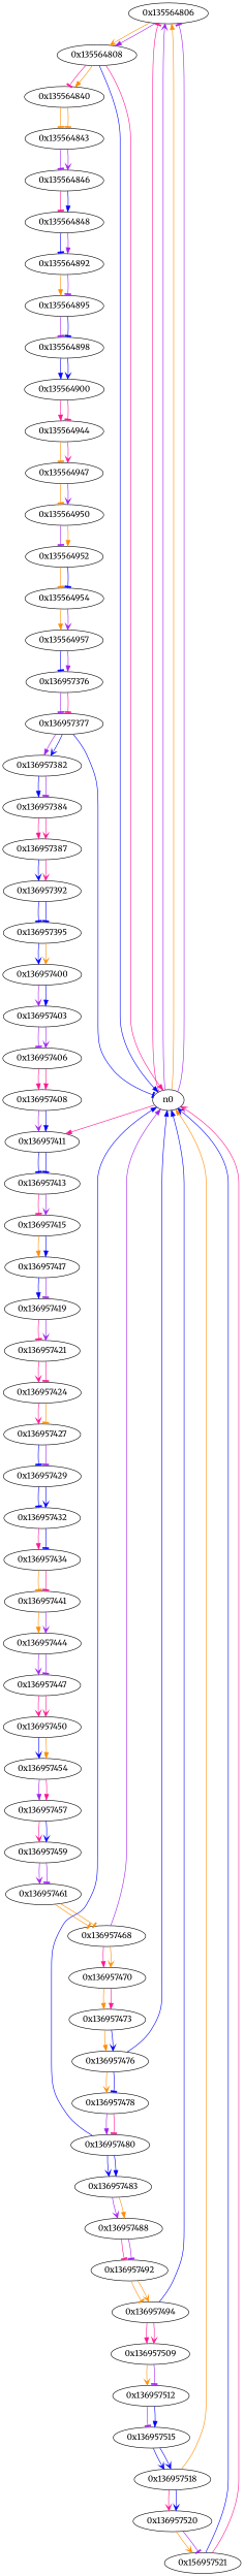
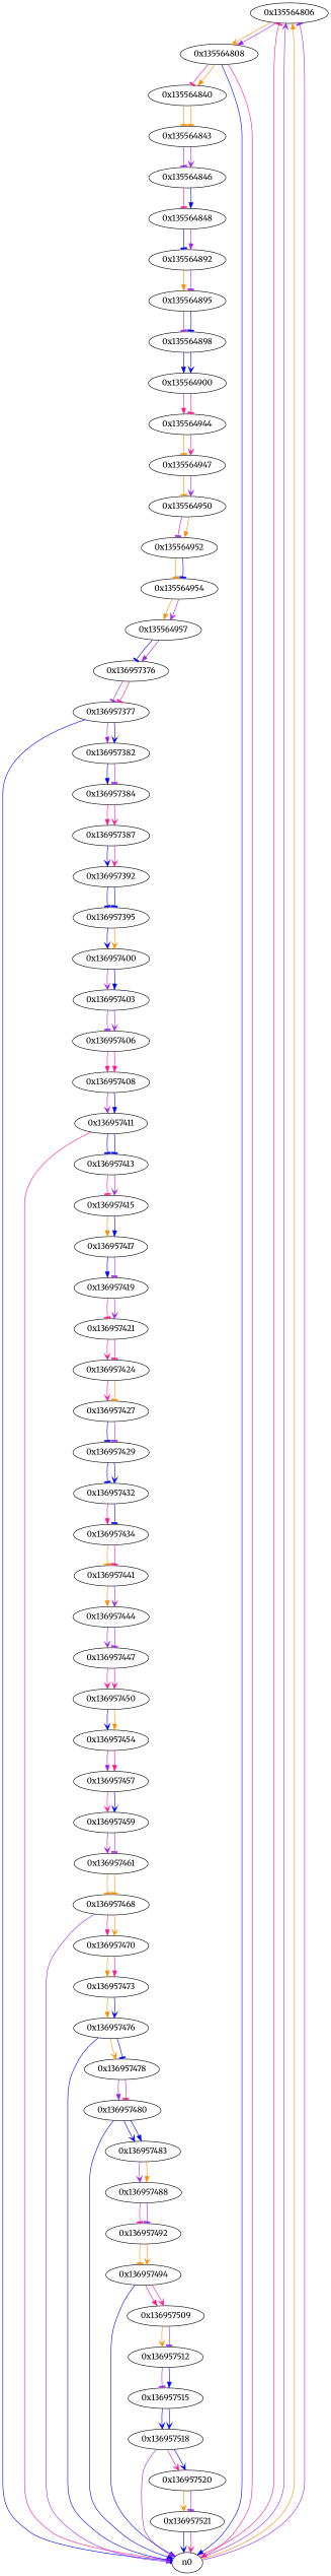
  digraph {
    fontname=Merriweather
    node [fontname=Merriweather]
    edge [arrowhead=tee color=blue fontname=Merriweather]
    n1 [label="0x135564806"]
    n2 [label="0x135564808"]
    n3 [label="0x135564840"]
    n0
    n4 [label="0x135564843"]
    n5 [label="0x135564846"]
    n6 [label="0x135564848"]
    n7 [label="0x135564892"]
    n8 [label="0x135564895"]
    n9 [label="0x135564898"]
    n10 [label="0x135564900"]
    n11 [label="0x135564944"]
    n12 [label="0x135564947"]
    n13 [label="0x135564950"]
    n14 [label="0x135564952"]
    n15 [label="0x135564954"]
    n16 [label="0x135564957"]
    n17 [label="0x136957376"]
    n18 [label="0x136957377"]
    n19 [label="0x136957382"]
    n20 [label="0x136957384"]
    n21 [label="0x136957387"]
    n22 [label="0x136957392"]
    n23 [label="0x136957395"]
    n24 [label="0x136957400"]
    n25 [label="0x136957403"]
    n26 [label="0x136957406"]
    n27 [label="0x136957408"]
    n28 [label="0x136957411"]
    n29 [label="0x136957413"]
    n30 [label="0x136957415"]
    n31 [label="0x136957417"]
    n32 [label="0x136957419"]
    n33 [label="0x136957421"]
    n34 [label="0x136957424"]
    n35 [label="0x136957427"]
    n36 [label="0x136957429"]
    n37 [label="0x136957432"]
    n38 [label="0x136957434"]
    n39 [label="0x136957441"]
    n40 [label="0x136957444"]
    n41 [label="0x136957447"]
    n42 [label="0x136957450"]
    n43 [label="0x136957454"]
    n44 [label="0x136957457"]
    n45 [label="0x136957459"]
    n46 [label="0x136957461"]
    n47 [label="0x136957468"]
    n48 [label="0x136957470"]
    n49 [label="0x136957473"]
    n50 [label="0x136957476"]
    n51 [label="0x136957478"]
    n52 [label="0x136957480"]
    n53 [label="0x136957483"]
    n54 [label="0x136957488"]
    n55 [label="0x136957492"]
    n56 [label="0x136957494"]
    n57 [label="0x136957509"]
    n58 [label="0x136957512"]
    n59 [label="0x136957515"]
    n60 [label="0x136957518"]
    n61 [label="0x136957520"]
-   n62 [label="0x156957521"]
+   n62 [label="0x136957521"]
    n1 -> n2 [arrowhead=vee color=darkorange]
    n1 -> n2 [arrowhead=normal color=purple]
    n2 -> n3 [color=deeppink]
    n2 -> n3 [arrowhead=normal color=darkorange]
    n2 -> n0 [arrowhead=normal]
    n2 -> n0 [arrowhead=normal color=deeppink]
    n3 -> n4 [color=darkorange]
    n3 -> n4 [color=darkorange]
    n0 -> n1 [color=deeppink]
    n0 -> n1 [arrowhead=vee color=purple]
    n0 -> n1 [arrowhead=normal color=darkorange]
    n0 -> n1 [color=purple]
    n4 -> n5 [color=purple]
    n4 -> n5 [arrowhead=vee color=purple]
    n5 -> n6 [color=deeppink]
    n5 -> n6 [arrowhead=normal]
    n6 -> n7
    n6 -> n7 [arrowhead=normal color=purple]
    n7 -> n8 [arrowhead=normal color=darkorange]
    n7 -> n8 [color=purple]
    n8 -> n9 [color=purple]
    n8 -> n9
    n9 -> n10 [arrowhead=normal]
    n9 -> n10 [arrowhead=vee]
    n10 -> n11 [arrowhead=normal color=deeppink]
    n10 -> n11 [color=deeppink]
    n11 -> n12 [color=darkorange]
    n11 -> n12 [arrowhead=vee color=deeppink]
    n12 -> n13 [color=darkorange]
    n12 -> n13 [arrowhead=vee color=purple]
    n13 -> n14 [color=purple]
    n13 -> n14 [arrowhead=normal color=darkorange]
    n14 -> n15 [color=darkorange]
    n14 -> n15
    n15 -> n16 [arrowhead=normal color=darkorange]
    n15 -> n16 [arrowhead=vee color=purple]
    n16 -> n17
    n16 -> n17 [arrowhead=normal color=purple]
    n17 -> n18 [color=purple]
    n17 -> n18 [color=deeppink]
    n18 -> n0
    n18 -> n19 [arrowhead=normal color=purple]
    n18 -> n19 [arrowhead=vee]
    n19 -> n20 [arrowhead=normal]
    n19 -> n20 [color=purple]
    n20 -> n21 [arrowhead=normal color=deeppink]
    n20 -> n21 [arrowhead=vee color=deeppink]
    n21 -> n22 [arrowhead=vee]
    n21 -> n22 [arrowhead=vee color=deeppink]
    n22 -> n23
    n22 -> n23
    n23 -> n24 [arrowhead=vee]
    n23 -> n24 [arrowhead=vee color=darkorange]
    n24 -> n25 [arrowhead=vee color=purple]
    n24 -> n25 [arrowhead=normal]
    n25 -> n26 [color=purple]
    n25 -> n26 [arrowhead=vee color=purple]
    n26 -> n27 [arrowhead=normal color=deeppink]
    n26 -> n27 [arrowhead=normal color=deeppink]
    n27 -> n28 [arrowhead=vee color=purple]
    n27 -> n28 [arrowhead=normal]
-   n0 -> n28 [arrowhead=normal color=deeppink]
+   n28 -> n0 [arrowhead=normal color=deeppink]
    n28 -> n29
    n28 -> n29
    n29 -> n30 [color=deeppink]
    n29 -> n30 [arrowhead=vee color=purple]
    n30 -> n31 [arrowhead=normal color=darkorange]
    n30 -> n31 [arrowhead=normal]
    n31 -> n32 [arrowhead=normal]
    n31 -> n32 [color=purple]
    n32 -> n33 [color=deeppink]
    n32 -> n33 [arrowhead=vee color=purple]
    n33 -> n34 [arrowhead=vee color=deeppink]
    n33 -> n34 [color=deeppink]
    n34 -> n35 [arrowhead=vee color=deeppink]
    n34 -> n35 [color=darkorange]
    n35 -> n36
    n35 -> n36 [color=purple]
    n36 -> n37
    n36 -> n37 [arrowhead=vee]
    n37 -> n38 [arrowhead=normal color=deeppink]
    n37 -> n38
    n38 -> n39 [color=darkorange]
    n38 -> n39 [color=deeppink]
    n39 -> n40 [arrowhead=normal color=darkorange]
    n39 -> n40 [arrowhead=vee color=purple]
    n40 -> n41 [arrowhead=vee color=purple]
    n40 -> n41 [color=purple]
    n41 -> n42 [arrowhead=vee color=deeppink]
    n41 -> n42 [arrowhead=vee color=deeppink]
    n42 -> n43 [arrowhead=vee]
    n42 -> n43 [arrowhead=normal color=darkorange]
    n43 -> n44 [arrowhead=normal color=purple]
    n43 -> n44 [arrowhead=normal color=deeppink]
    n44 -> n45 [arrowhead=vee color=deeppink]
    n44 -> n45 [arrowhead=vee]
    n45 -> n46 [arrowhead=vee color=purple]
    n45 -> n46 [color=purple]
    n46 -> n47 [color=darkorange]
    n46 -> n47 [color=darkorange]
    n47 -> n0 [arrowhead=normal color=purple]
    n47 -> n48 [arrowhead=normal color=deeppink]
    n47 -> n48 [arrowhead=vee color=darkorange]
    n48 -> n49 [arrowhead=normal color=darkorange]
    n48 -> n49 [arrowhead=normal color=deeppink]
    n49 -> n50 [arrowhead=normal color=darkorange]
    n49 -> n50 [arrowhead=vee]
-   n50 -> n0 [arrowhead=normal]
+   n50 -> n0
    n50 -> n51 [arrowhead=vee color=darkorange]
    n50 -> n51
    n51 -> n52 [arrowhead=normal color=purple]
    n51 -> n52 [color=deeppink]
    n52 -> n0 [arrowhead=normal]
    n52 -> n53 [arrowhead=vee]
    n52 -> n53 [arrowhead=normal]
    n53 -> n54 [arrowhead=vee color=purple]
    n53 -> n54 [arrowhead=normal color=darkorange]
    n54 -> n55 [color=deeppink]
    n54 -> n55 [color=purple]
    n55 -> n56 [color=darkorange]
    n55 -> n56 [arrowhead=vee color=darkorange]
    n56 -> n0 [arrowhead=normal]
    n56 -> n57 [arrowhead=normal color=deeppink]
    n56 -> n57 [arrowhead=vee color=deeppink]
    n57 -> n58 [arrowhead=vee color=darkorange]
    n57 -> n58 [color=purple]
    n58 -> n59 [color=purple]
    n58 -> n59 [arrowhead=normal]
    n59 -> n60 [arrowhead=vee]
    n59 -> n60 [arrowhead=vee]
-   n60 -> n0 [arrowhead=normal color=darkorange]
+   n60 -> n0 [arrowhead=normal color=purple]
    n60 -> n61 [arrowhead=vee color=deeppink]
    n60 -> n61 [arrowhead=vee]
    n61 -> n62 [arrowhead=vee color=darkorange]
    n61 -> n62 [color=purple]
    n62 -> n0 [arrowhead=vee]
    n62 -> n0 [arrowhead=vee color=deeppink]
  }
